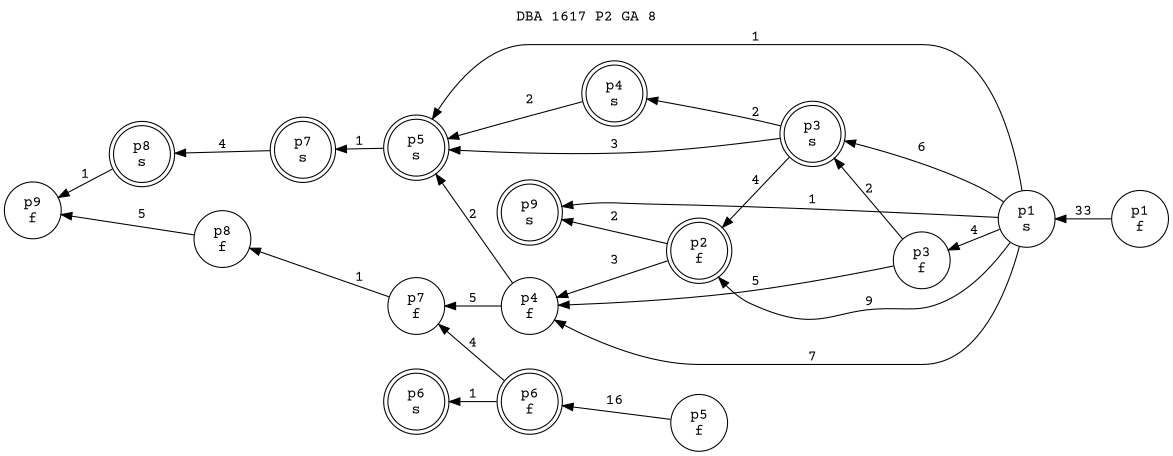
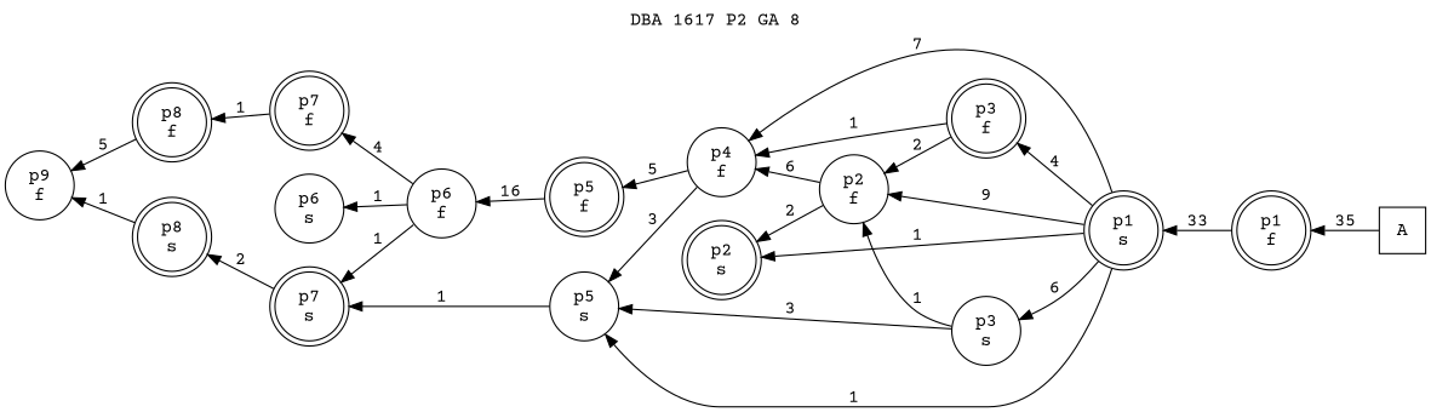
  digraph {
    fontname="Courier Prime"
    label=" DBA 1617 P2 GA 8 "
    labelloc=tl
    rankdir=RL
    node [fontname="Courier Prime" shape=circle]
    edge [fontname="Courier Prime"]
-   n2 [label="p1\nf"]
-   n3 [label="p1\ns"]
-   n4 [label="p2\nf" shape=doublecircle]
-   n5 [label="p3\nf"]
-   n6 [label="p3\ns" shape=doublecircle]
+   n1 [label=A shape=square]
+   n2 [label="p1\nf" shape=doublecircle]
+   n3 [label="p1\ns" shape=doublecircle]
+   n4 [label="p2\nf"]
+   n5 [label="p3\nf" shape=doublecircle]
+   n6 [label="p3\ns"]
    n7 [label="p4\nf"]
-   n8 [label="p5\ns" shape=doublecircle]
-   n9 [label="p9\ns" shape=doublecircle]
-   n10 [label="p4\ns" shape=doublecircle]
-   n11 [label="p5\nf"]
+   n8 [label="p5\ns"]
+   n9 [label="p2\ns" shape=doublecircle]
+   n11 [label="p5\nf" shape=doublecircle]
    n12 [label="p7\ns" shape=doublecircle]
-   n13 [label="p6\nf" shape=doublecircle]
-   n14 [label="p7\nf"]
-   n15 [label="p6\ns" shape=doublecircle]
-   n16 [label="p8\nf"]
+   n13 [label="p6\nf"]
+   n14 [label="p7\nf" shape=doublecircle]
+   n15 [label="p6\ns"]
+   n16 [label="p8\nf" shape=doublecircle]
    n17 [label="p8\ns" shape=doublecircle]
    n18 [label="p9\nf"]
+   n1 -> n2 [label=35]
    n2 -> n3 [label=33]
    n3 -> n4 [label=9]
    n3 -> n5 [label=4]
    n3 -> n6 [label=6]
    n3 -> n7 [label=7]
    n3 -> n8 [label=1]
    n3 -> n9 [label=1]
-   n4 -> n7 [label=3]
+   n4 -> n7 [label=6]
    n4 -> n9 [label=2]
-   n5 -> n6 [label=2]
-   n5 -> n7 [label=5]
-   n6 -> n4 [label=4]
+   n5 -> n4 [label=2]
+   n5 -> n7 [label=1]
+   n6 -> n4 [label=1]
    n6 -> n8 [label=3]
-   n6 -> n10 [label=2]
-   n7 -> n8 [label=2]
-   n7 -> n14 [label=5]
+   n7 -> n8 [label=3]
+   n7 -> n11 [label=5]
    n8 -> n12 [label=1]
-   n10 -> n8 [label=2]
    n11 -> n13 [label=16]
-   n12 -> n17 [label=4]
+   n12 -> n17 [label=2]
+   n13 -> n12 [label=1]
    n13 -> n14 [label=4]
    n13 -> n15 [label=1]
    n14 -> n16 [label=1]
    n16 -> n18 [label=5]
    n17 -> n18 [label=1]
  }
